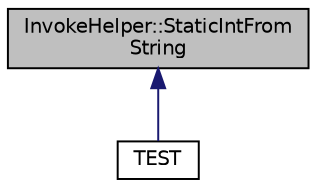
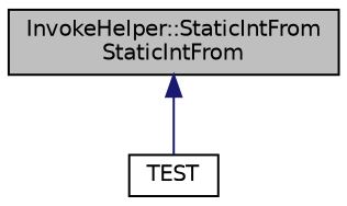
  digraph {
    rankdir=TB
    node [color=black fontname=Helvetica fontsize=10 shape=record style=filled]
-   n1 [fillcolor=grey75 fontcolor=black height=0.2 label="InvokeHelper::StaticIntFrom\lString" width=0.4]
+   n1 [fillcolor=grey75 fontcolor=black height=0.2 label="InvokeHelper::StaticIntFrom\lStaticIntFrom" width=0.4]
    n2 [fillcolor=white height=0.2 label=TEST width=0.4]
    n1 -> n2 [color=midnightblue dir=back fontname=Helvetica fontsize=10 labelfontname=Helvetica labelfontsize=10 style=solid]
  }
